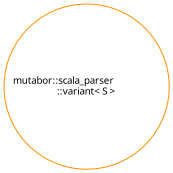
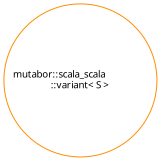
  digraph {
    rankdir=LR
-   n1 [color=darkorange fillcolor=white fontname=Sans fontsize=10 height=0.2 label="mutabor::scala_parser\l::variant\< S \>" shape=circle style=filled width=0.4]
+   n1 [color=darkorange fillcolor=white fontname=Sans fontsize=10 height=0.2 label="mutabor::scala_scala\l::variant\< S \>" shape=circle style=filled width=0.4]
  }
